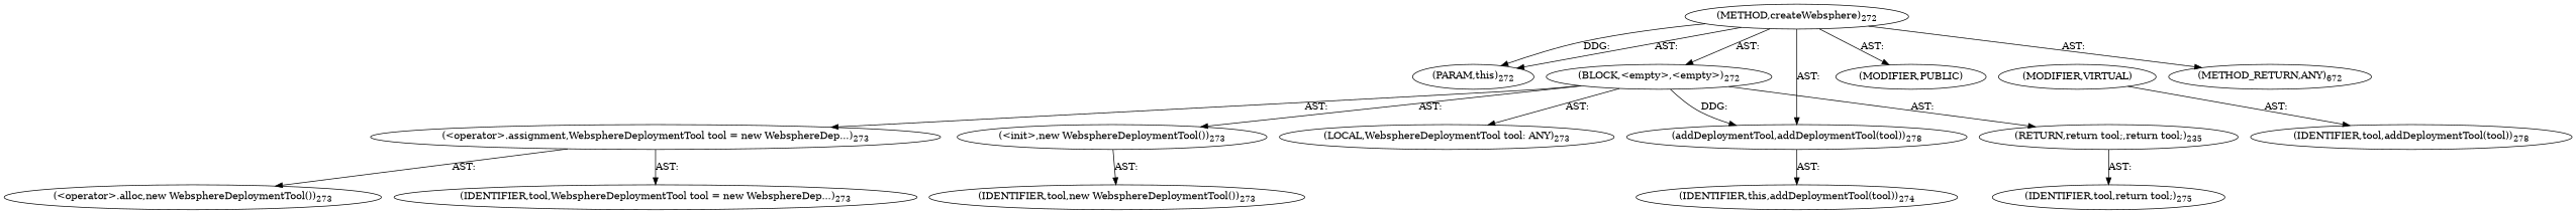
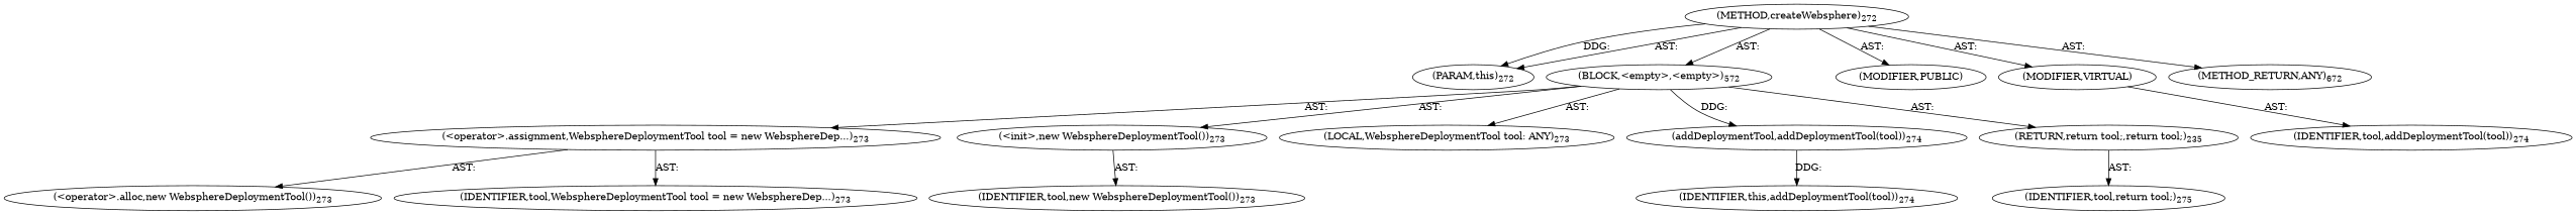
  digraph {
    n1 [label=<(METHOD,createWebsphere)<SUB>272</SUB>>]
    n2 [label=<(PARAM,this)<SUB>272</SUB>>]
-   n3 [label=<(BLOCK,&lt;empty&gt;,&lt;empty&gt;)<SUB>272</SUB>>]
+   n3 [label=<(BLOCK,&lt;empty&gt;,&lt;empty&gt;)<SUB>572</SUB>>]
    n4 [label=<(MODIFIER,PUBLIC)>]
    n5 [label=<(MODIFIER,VIRTUAL)>]
    n6 [label=<(METHOD_RETURN,ANY)<SUB>672</SUB>>]
    n7 [label=<(LOCAL,WebsphereDeploymentTool tool: ANY)<SUB>273</SUB>>]
    n8 [label=<(&lt;operator&gt;.assignment,WebsphereDeploymentTool tool = new WebsphereDep...)<SUB>273</SUB>>]
    n9 [label=<(&lt;init&gt;,new WebsphereDeploymentTool())<SUB>273</SUB>>]
-   n10 [label=<(addDeploymentTool,addDeploymentTool(tool))<SUB>278</SUB>>]
+   n10 [label=<(addDeploymentTool,addDeploymentTool(tool))<SUB>274</SUB>>]
    n11 [label=<(RETURN,return tool;,return tool;)<SUB>235</SUB>>]
-   n12 [label=<(IDENTIFIER,tool,addDeploymentTool(tool))<SUB>278</SUB>>]
+   n12 [label=<(IDENTIFIER,tool,addDeploymentTool(tool))<SUB>274</SUB>>]
    n13 [label=<(IDENTIFIER,tool,WebsphereDeploymentTool tool = new WebsphereDep...)<SUB>273</SUB>>]
    n14 [label=<(&lt;operator&gt;.alloc,new WebsphereDeploymentTool())<SUB>273</SUB>>]
    n15 [label=<(IDENTIFIER,tool,new WebsphereDeploymentTool())<SUB>273</SUB>>]
    n16 [label=<(IDENTIFIER,this,addDeploymentTool(tool))<SUB>274</SUB>>]
    n17 [label=<(IDENTIFIER,tool,return tool;)<SUB>275</SUB>>]
    n1 -> n2 [label="AST: "]
    n1 -> n2 [label="DDG: "]
    n1 -> n3 [label="AST: "]
    n1 -> n4 [label="AST: "]
-   n1 -> n10 [label="AST: "]
+   n1 -> n5 [label="AST: "]
    n1 -> n6 [label="AST: "]
    n3 -> n7 [label="AST: "]
    n3 -> n8 [label="AST: "]
    n3 -> n9 [label="AST: "]
    n3 -> n10 [label="DDG: "]
    n3 -> n11 [label="AST: "]
    n5 -> n12 [label="AST: "]
    n8 -> n13 [label="AST: "]
    n8 -> n14 [label="AST: "]
    n9 -> n15 [label="AST: "]
-   n10 -> n16 [label="AST: "]
+   n10 -> n16 [label="DDG: "]
    n11 -> n17 [label="AST: "]
  }
